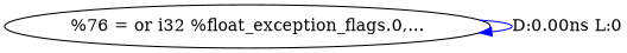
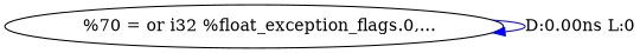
  digraph {
-   n1 [label="%76 = or i32 %float_exception_flags.0,..."]
+   n1 [label="  %70 = or i32 %float_exception_flags.0,..."]
    n1 -> n1 [color=blue label="D:0.00ns L:0"]
  }
